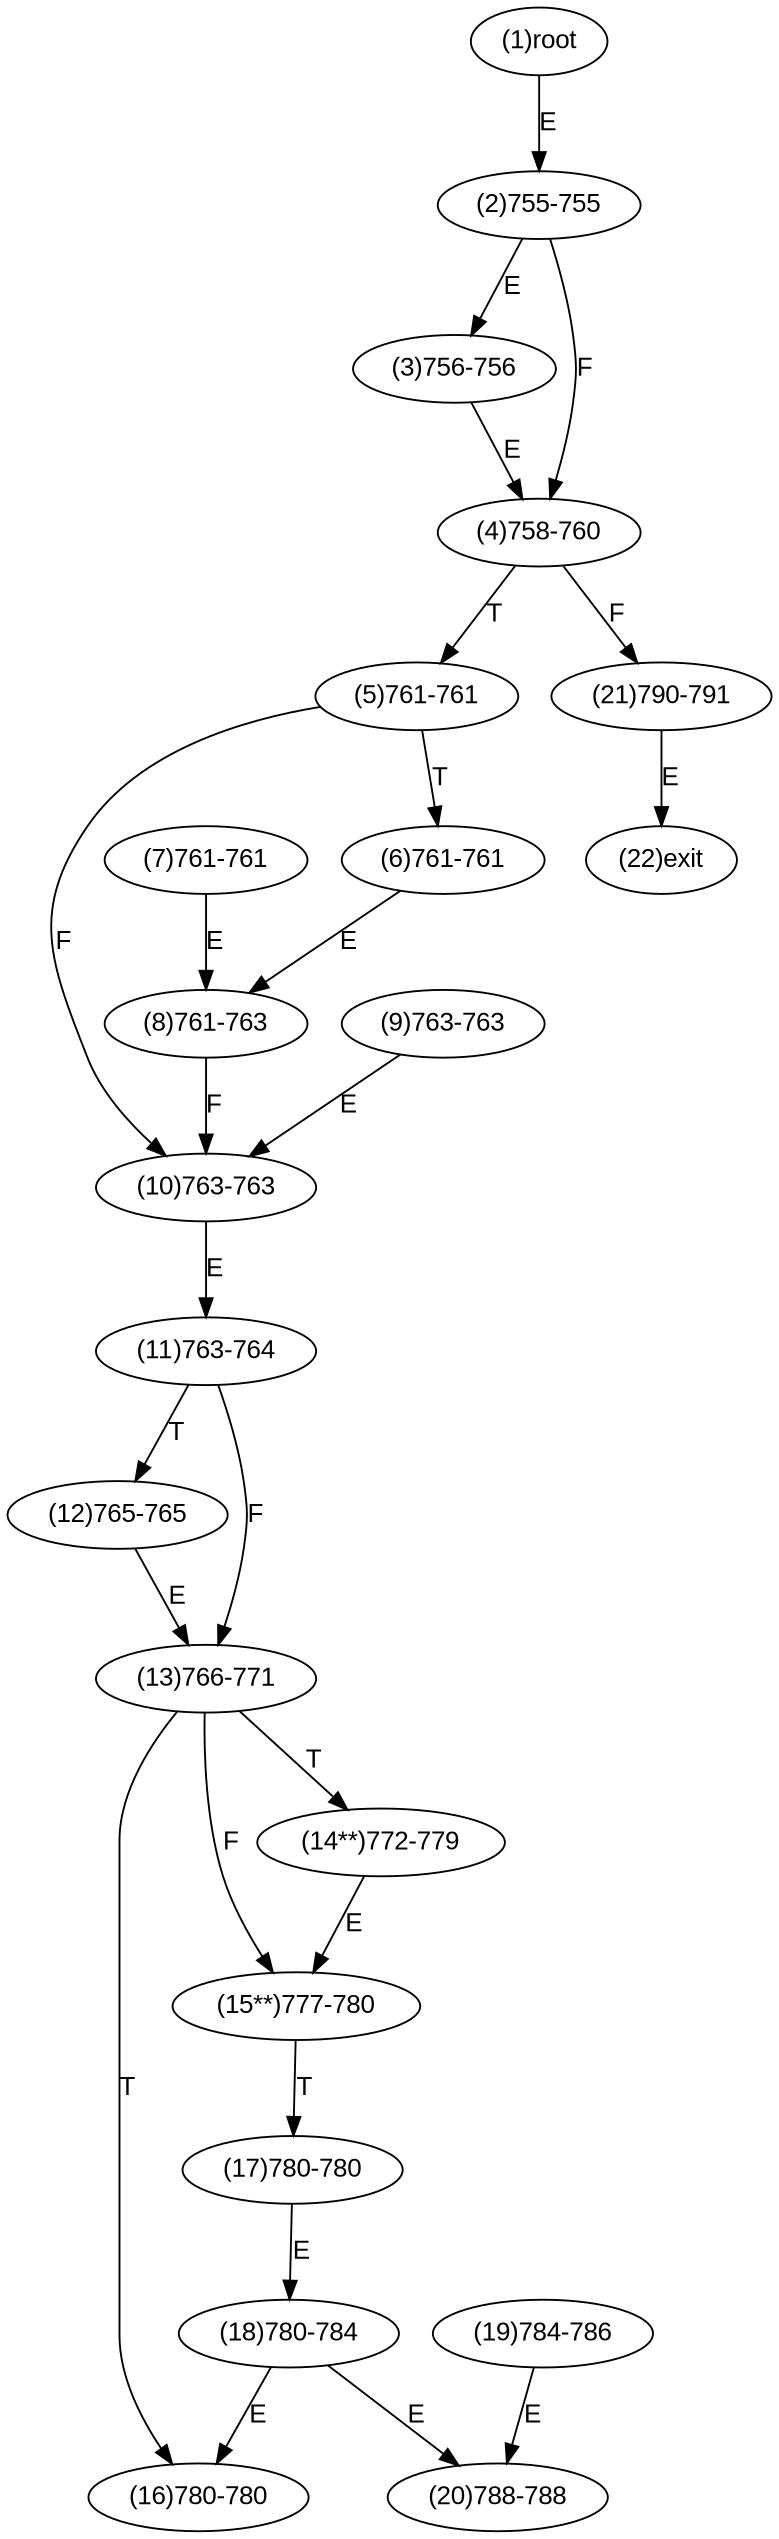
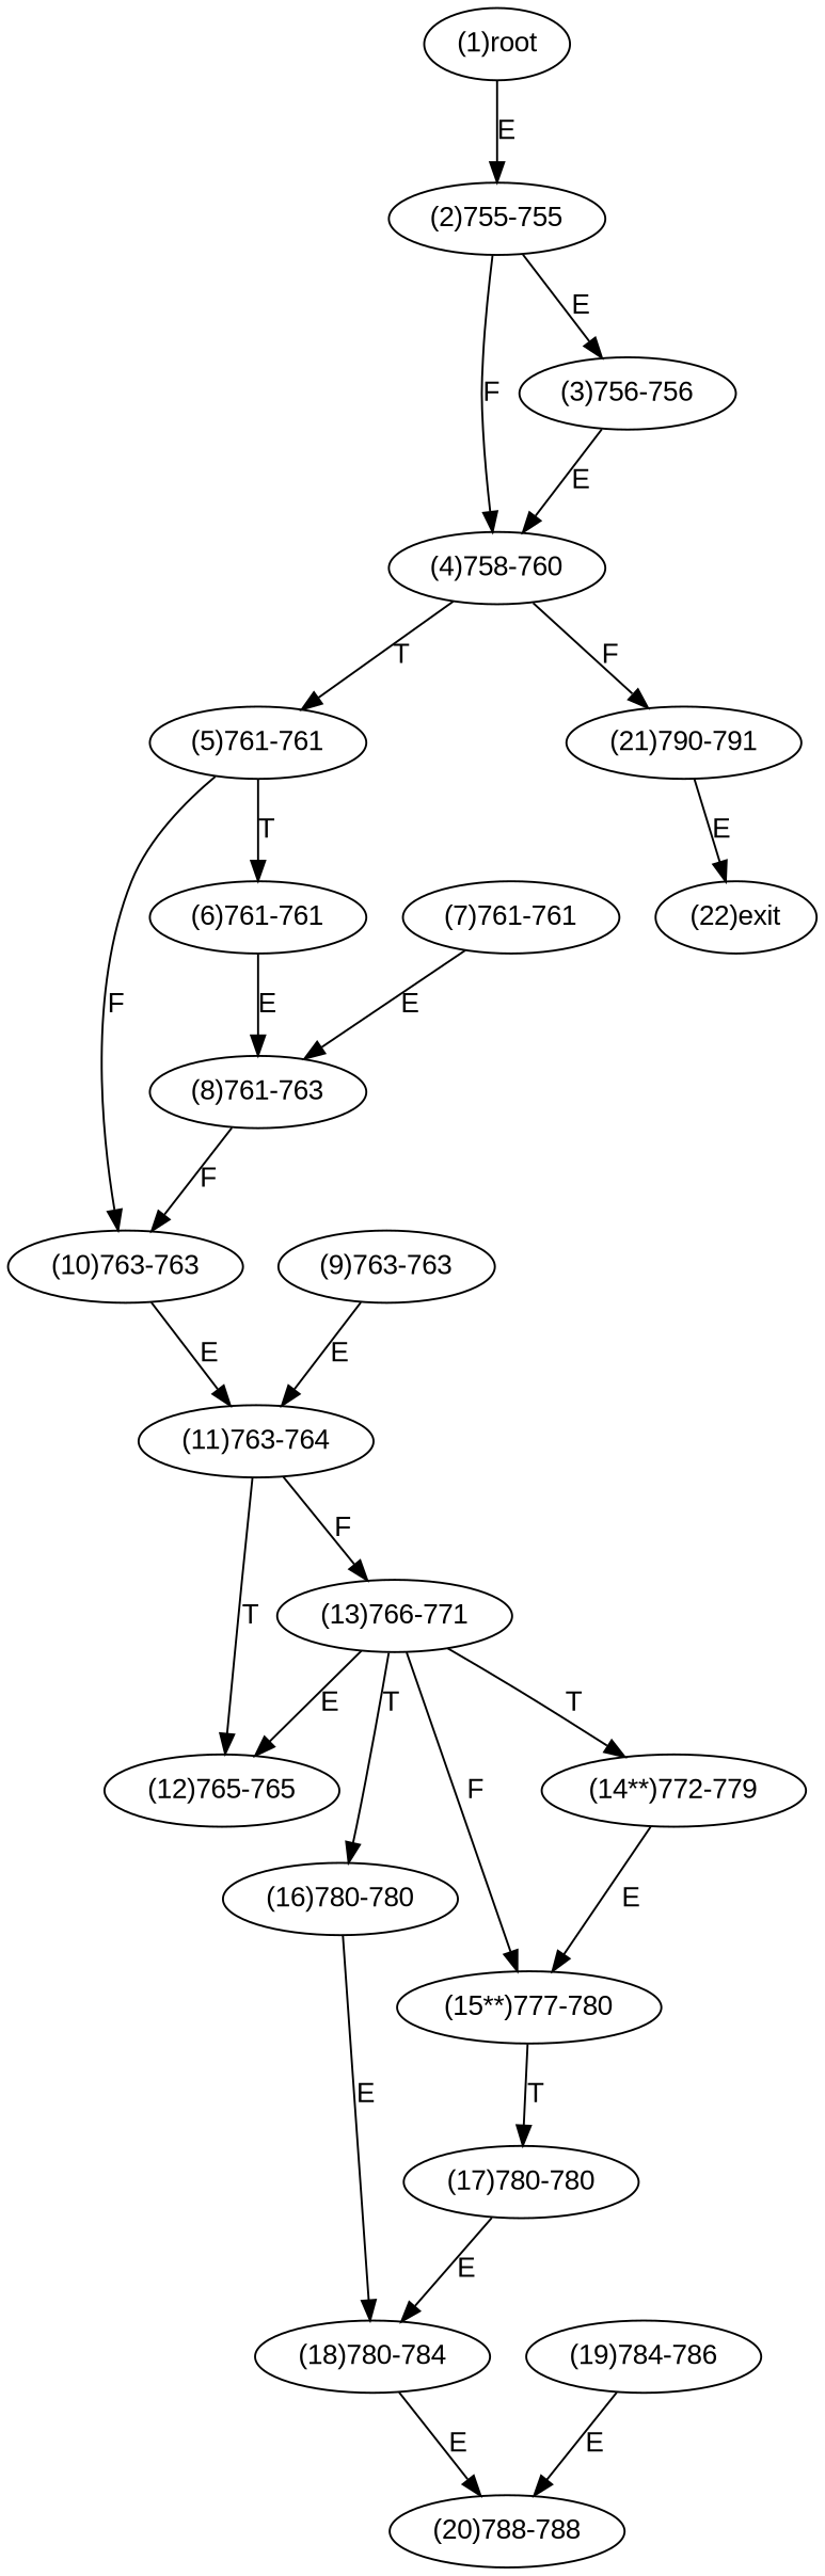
  digraph {
    fontname="Liberation Sans"
    node [fontname="Liberation Sans"]
    edge [fontname="Liberation Sans"]
    n1 [label="(1)root"]
    n2 [label="(2)755-755"]
    n3 [label="(3)756-756"]
    n4 [label="(4)758-760"]
    n5 [label="(5)761-761"]
    n6 [label="(21)790-791"]
    n7 [label="(6)761-761"]
    n8 [label="(10)763-763"]
    n9 [label="(22)exit"]
    n10 [label="(8)761-763"]
    n11 [label="(7)761-761"]
    n12 [label="(9)763-763"]
    n13 [label="(11)763-764"]
    n14 [label="(12)765-765"]
    n15 [label="(13)766-771"]
    n16 [label="(14**)772-779"]
    n17 [label="(15**)777-780"]
    n18 [label="(16)780-780"]
    n19 [label="(17)780-780"]
    n20 [label="(18)780-784"]
    n21 [label="(20)788-788"]
    n22 [label="(19)784-786"]
    n1 -> n2 [label=E]
    n2 -> n3 [label=E]
    n2 -> n4 [label=F]
    n3 -> n4 [label=E]
    n4 -> n5 [label=T]
    n4 -> n6 [label=F]
    n5 -> n7 [label=T]
    n5 -> n8 [label=F]
    n6 -> n9 [label=E]
    n7 -> n10 [label=E]
    n8 -> n13 [label=E]
    n10 -> n8 [label=F]
    n11 -> n10 [label=E]
-   n12 -> n8 [label=E]
+   n12 -> n13 [label=E]
    n13 -> n14 [label=T]
    n13 -> n15 [label=F]
-   n14 -> n15 [label=E]
+   n15 -> n14 [label=E]
    n15 -> n16 [label=T]
    n15 -> n17 [label=F]
    n15 -> n18 [label=T]
    n16 -> n17 [label=E]
    n17 -> n19 [label=T]
-   n20 -> n18 [label=E]
+   n18 -> n20 [label=E]
    n19 -> n20 [label=E]
    n20 -> n21 [label=E]
    n22 -> n21 [label=E]
  }
